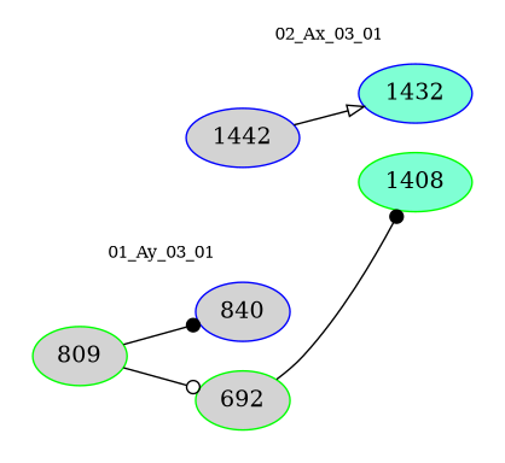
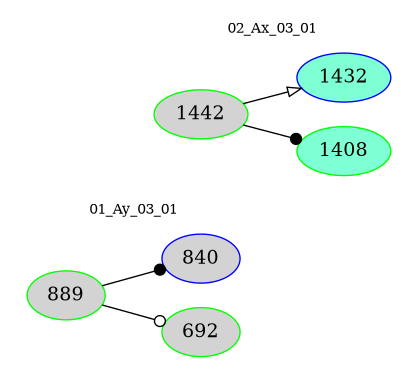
  digraph {
    rankdir=LR
    node [color=green fillcolor=lightgrey style=filled]
    edge [arrowhead=dot color=black]
-   n1 [color=blue label=1442]
+   n1 [label=1442]
    n2 [fillcolor=aquamarine label=1408]
    n3 [color=blue fillcolor=aquamarine label=1432]
-   n4 [label=809]
+   n4 [label=889]
    n5 [label=692]
    n6 [color=blue label=840]
    subgraph cluster_1 {
      color=white
      fontsize=10
      label="02_Ax_03_01"
      n1
      n2
      n3
    }
    subgraph cluster_2 {
      color=white
      fontsize=10
      label="01_Ay_03_01"
      n4
      n5
      n6
    }
-   n5 -> n2
+   n1 -> n2
    n1 -> n3 [arrowhead=onormal]
    n4 -> n5 [arrowhead=odot]
    n4 -> n6
  }
